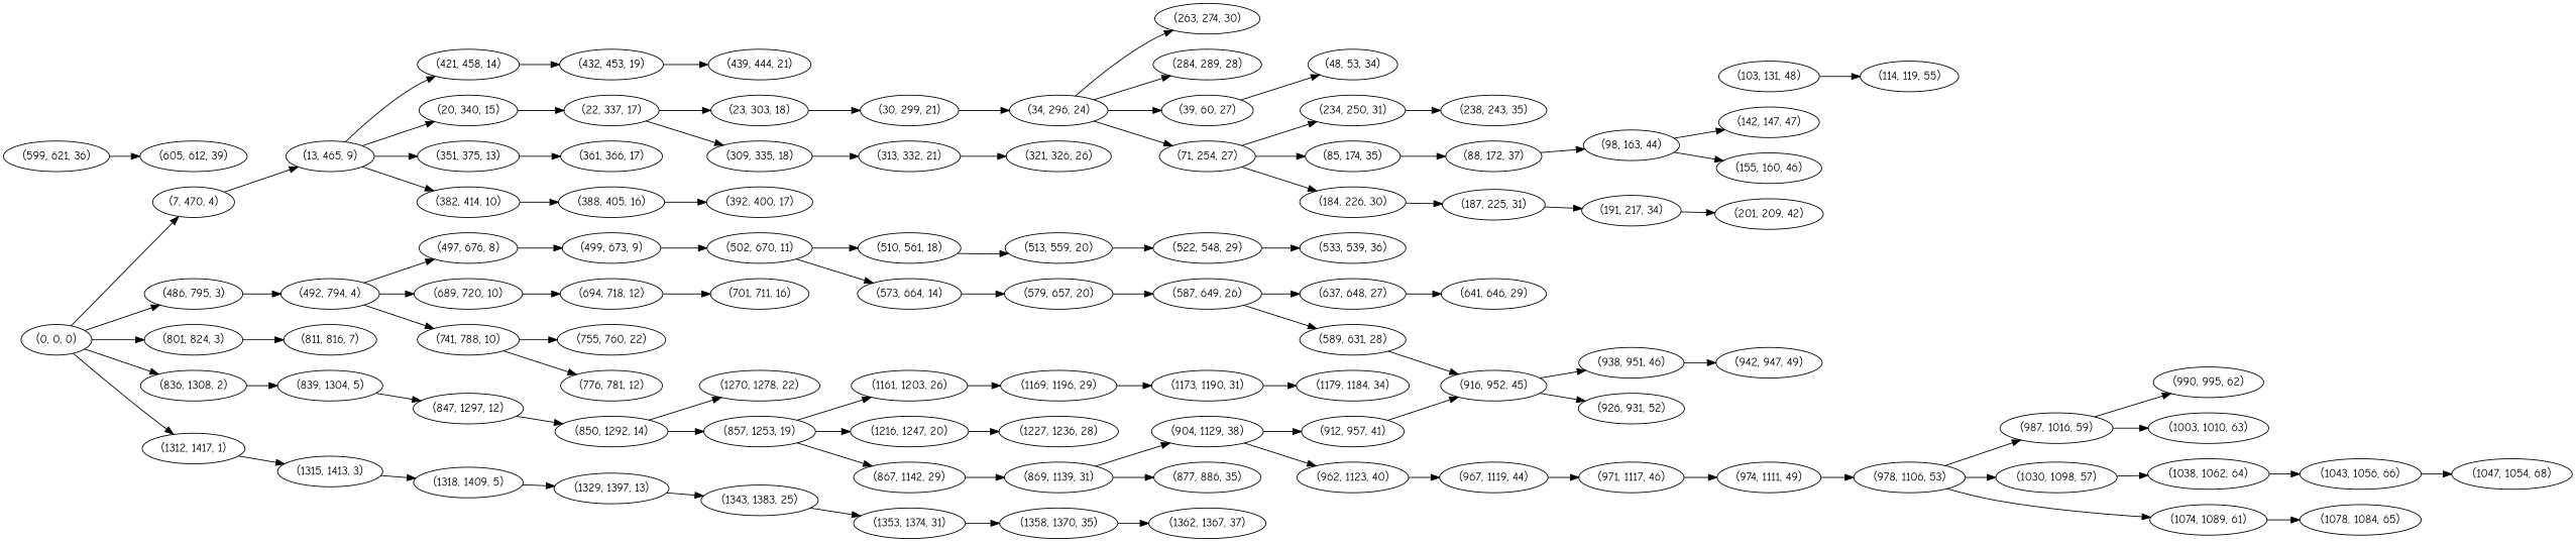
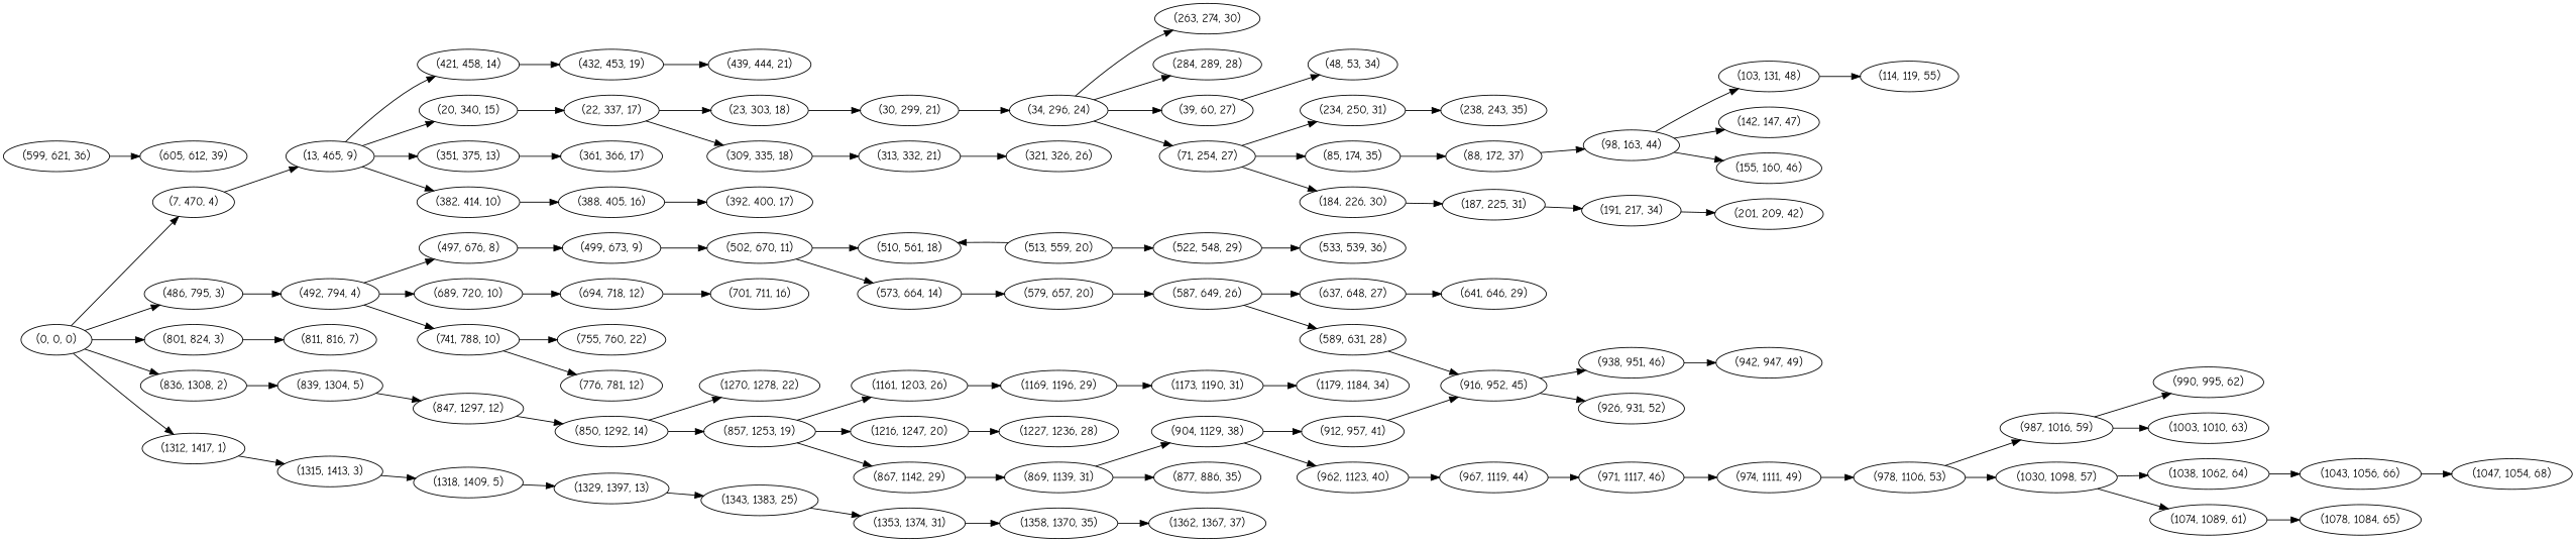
  digraph {
    fontname="Comic Neue"
    rankdir=LR
    node [fontname="Comic Neue"]
    edge [fontname="Comic Neue"]
    "(0, 0, 0)"
    "(7, 470, 4)"
    "(486, 795, 3)"
    "(801, 824, 3)"
    "(836, 1308, 2)"
    "(1312, 1417, 1)"
    "(13, 465, 9)"
    "(492, 794, 4)"
    "(811, 816, 7)"
    "(839, 1304, 5)"
    "(1315, 1413, 3)"
    "(20, 340, 15)"
    "(351, 375, 13)"
    "(382, 414, 10)"
    "(421, 458, 14)"
    "(22, 337, 17)"
    "(361, 366, 17)"
    "(388, 405, 16)"
    "(432, 453, 19)"
    "(23, 303, 18)"
    "(309, 335, 18)"
    "(30, 299, 21)"
    "(313, 332, 21)"
    "(34, 296, 24)"
    "(39, 60, 27)"
    "(71, 254, 27)"
    "(263, 274, 30)"
    "(284, 289, 28)"
    "(48, 53, 34)"
    "(85, 174, 35)"
    "(184, 226, 30)"
    "(234, 250, 31)"
    "(88, 172, 37)"
    "(187, 225, 31)"
    "(238, 243, 35)"
    "(98, 163, 44)"
    "(103, 131, 48)"
    "(142, 147, 47)"
    "(155, 160, 46)"
    "(114, 119, 55)"
    "(191, 217, 34)"
    "(201, 209, 42)"
    "(321, 326, 26)"
    "(392, 400, 17)"
    "(439, 444, 21)"
    "(497, 676, 8)"
    "(689, 720, 10)"
    "(741, 788, 10)"
    "(499, 673, 9)"
    "(694, 718, 12)"
    "(755, 760, 22)"
    "(776, 781, 12)"
    "(502, 670, 11)"
    "(510, 561, 18)"
    "(573, 664, 14)"
    "(513, 559, 20)"
    "(579, 657, 20)"
    "(522, 548, 29)"
    "(533, 539, 36)"
    "(587, 649, 26)"
    "(589, 631, 28)"
    "(637, 648, 27)"
    "(916, 952, 45)"
    "(641, 646, 29)"
    "(599, 621, 36)"
    "(605, 612, 39)"
    "(701, 711, 16)"
    "(847, 1297, 12)"
    "(850, 1292, 14)"
    "(857, 1253, 19)"
    "(1270, 1278, 22)"
    "(867, 1142, 29)"
    "(1161, 1203, 26)"
    "(1216, 1247, 20)"
    "(869, 1139, 31)"
    "(1169, 1196, 29)"
    "(1227, 1236, 28)"
    "(877, 886, 35)"
    "(904, 1129, 38)"
    "(912, 957, 41)"
    "(962, 1123, 40)"
    "(967, 1119, 44)"
    "(926, 931, 52)"
    "(938, 951, 46)"
    "(942, 947, 49)"
    "(971, 1117, 46)"
    "(974, 1111, 49)"
    "(978, 1106, 53)"
    "(987, 1016, 59)"
    "(1030, 1098, 57)"
    "(990, 995, 62)"
    "(1003, 1010, 63)"
    "(1038, 1062, 64)"
    "(1074, 1089, 61)"
    "(1043, 1056, 66)"
    "(1078, 1084, 65)"
    "(1047, 1054, 68)"
    "(1173, 1190, 31)"
    "(1179, 1184, 34)"
    "(1318, 1409, 5)"
    "(1329, 1397, 13)"
    "(1343, 1383, 25)"
    "(1353, 1374, 31)"
    "(1358, 1370, 35)"
    "(1362, 1367, 37)"
    "(0, 0, 0)" -> "(7, 470, 4)"
    "(0, 0, 0)" -> "(486, 795, 3)"
    "(0, 0, 0)" -> "(801, 824, 3)"
    "(0, 0, 0)" -> "(836, 1308, 2)"
    "(0, 0, 0)" -> "(1312, 1417, 1)"
    "(7, 470, 4)" -> "(13, 465, 9)"
    "(486, 795, 3)" -> "(492, 794, 4)"
    "(801, 824, 3)" -> "(811, 816, 7)"
    "(836, 1308, 2)" -> "(839, 1304, 5)"
    "(1312, 1417, 1)" -> "(1315, 1413, 3)"
    "(13, 465, 9)" -> "(20, 340, 15)"
    "(13, 465, 9)" -> "(351, 375, 13)"
    "(13, 465, 9)" -> "(382, 414, 10)"
    "(13, 465, 9)" -> "(421, 458, 14)"
    "(492, 794, 4)" -> "(497, 676, 8)"
    "(492, 794, 4)" -> "(689, 720, 10)"
    "(492, 794, 4)" -> "(741, 788, 10)"
    "(839, 1304, 5)" -> "(847, 1297, 12)"
    "(1315, 1413, 3)" -> "(1318, 1409, 5)"
    "(20, 340, 15)" -> "(22, 337, 17)"
    "(351, 375, 13)" -> "(361, 366, 17)"
    "(382, 414, 10)" -> "(388, 405, 16)"
    "(421, 458, 14)" -> "(432, 453, 19)"
    "(22, 337, 17)" -> "(23, 303, 18)"
    "(22, 337, 17)" -> "(309, 335, 18)"
    "(388, 405, 16)" -> "(392, 400, 17)"
    "(432, 453, 19)" -> "(439, 444, 21)"
    "(23, 303, 18)" -> "(30, 299, 21)"
    "(309, 335, 18)" -> "(313, 332, 21)"
    "(30, 299, 21)" -> "(34, 296, 24)"
    "(313, 332, 21)" -> "(321, 326, 26)"
    "(34, 296, 24)" -> "(39, 60, 27)"
    "(34, 296, 24)" -> "(71, 254, 27)"
    "(34, 296, 24)" -> "(263, 274, 30)"
    "(34, 296, 24)" -> "(284, 289, 28)"
    "(39, 60, 27)" -> "(48, 53, 34)"
    "(71, 254, 27)" -> "(85, 174, 35)"
    "(71, 254, 27)" -> "(184, 226, 30)"
    "(71, 254, 27)" -> "(234, 250, 31)"
    "(85, 174, 35)" -> "(88, 172, 37)"
    "(184, 226, 30)" -> "(187, 225, 31)"
    "(234, 250, 31)" -> "(238, 243, 35)"
    "(88, 172, 37)" -> "(98, 163, 44)"
    "(187, 225, 31)" -> "(191, 217, 34)"
+   "(98, 163, 44)" -> "(103, 131, 48)"
    "(98, 163, 44)" -> "(142, 147, 47)"
    "(98, 163, 44)" -> "(155, 160, 46)"
    "(103, 131, 48)" -> "(114, 119, 55)"
    "(191, 217, 34)" -> "(201, 209, 42)"
    "(497, 676, 8)" -> "(499, 673, 9)"
    "(689, 720, 10)" -> "(694, 718, 12)"
    "(741, 788, 10)" -> "(755, 760, 22)"
    "(741, 788, 10)" -> "(776, 781, 12)"
    "(499, 673, 9)" -> "(502, 670, 11)"
    "(694, 718, 12)" -> "(701, 711, 16)"
    "(502, 670, 11)" -> "(510, 561, 18)"
    "(502, 670, 11)" -> "(573, 664, 14)"
-   "(510, 561, 18)" -> "(513, 559, 20)"
+   "(513, 559, 20)" -> "(510, 561, 18)"
    "(573, 664, 14)" -> "(579, 657, 20)"
    "(513, 559, 20)" -> "(522, 548, 29)"
    "(579, 657, 20)" -> "(587, 649, 26)"
    "(522, 548, 29)" -> "(533, 539, 36)"
    "(587, 649, 26)" -> "(589, 631, 28)"
    "(587, 649, 26)" -> "(637, 648, 27)"
    "(589, 631, 28)" -> "(916, 952, 45)"
    "(637, 648, 27)" -> "(641, 646, 29)"
    "(916, 952, 45)" -> "(926, 931, 52)"
    "(916, 952, 45)" -> "(938, 951, 46)"
    "(599, 621, 36)" -> "(605, 612, 39)"
    "(847, 1297, 12)" -> "(850, 1292, 14)"
    "(850, 1292, 14)" -> "(857, 1253, 19)"
    "(850, 1292, 14)" -> "(1270, 1278, 22)"
    "(857, 1253, 19)" -> "(867, 1142, 29)"
    "(857, 1253, 19)" -> "(1161, 1203, 26)"
    "(857, 1253, 19)" -> "(1216, 1247, 20)"
    "(867, 1142, 29)" -> "(869, 1139, 31)"
    "(1161, 1203, 26)" -> "(1169, 1196, 29)"
    "(1216, 1247, 20)" -> "(1227, 1236, 28)"
    "(869, 1139, 31)" -> "(877, 886, 35)"
    "(869, 1139, 31)" -> "(904, 1129, 38)"
    "(1169, 1196, 29)" -> "(1173, 1190, 31)"
    "(904, 1129, 38)" -> "(912, 957, 41)"
    "(904, 1129, 38)" -> "(962, 1123, 40)"
    "(912, 957, 41)" -> "(916, 952, 45)"
    "(962, 1123, 40)" -> "(967, 1119, 44)"
    "(967, 1119, 44)" -> "(971, 1117, 46)"
    "(938, 951, 46)" -> "(942, 947, 49)"
    "(971, 1117, 46)" -> "(974, 1111, 49)"
    "(974, 1111, 49)" -> "(978, 1106, 53)"
    "(978, 1106, 53)" -> "(987, 1016, 59)"
    "(978, 1106, 53)" -> "(1030, 1098, 57)"
    "(987, 1016, 59)" -> "(990, 995, 62)"
    "(987, 1016, 59)" -> "(1003, 1010, 63)"
    "(1030, 1098, 57)" -> "(1038, 1062, 64)"
-   "(978, 1106, 53)" -> "(1074, 1089, 61)"
+   "(1030, 1098, 57)" -> "(1074, 1089, 61)"
    "(1038, 1062, 64)" -> "(1043, 1056, 66)"
    "(1074, 1089, 61)" -> "(1078, 1084, 65)"
    "(1043, 1056, 66)" -> "(1047, 1054, 68)"
    "(1173, 1190, 31)" -> "(1179, 1184, 34)"
    "(1318, 1409, 5)" -> "(1329, 1397, 13)"
    "(1329, 1397, 13)" -> "(1343, 1383, 25)"
    "(1343, 1383, 25)" -> "(1353, 1374, 31)"
    "(1353, 1374, 31)" -> "(1358, 1370, 35)"
    "(1358, 1370, 35)" -> "(1362, 1367, 37)"
  }
